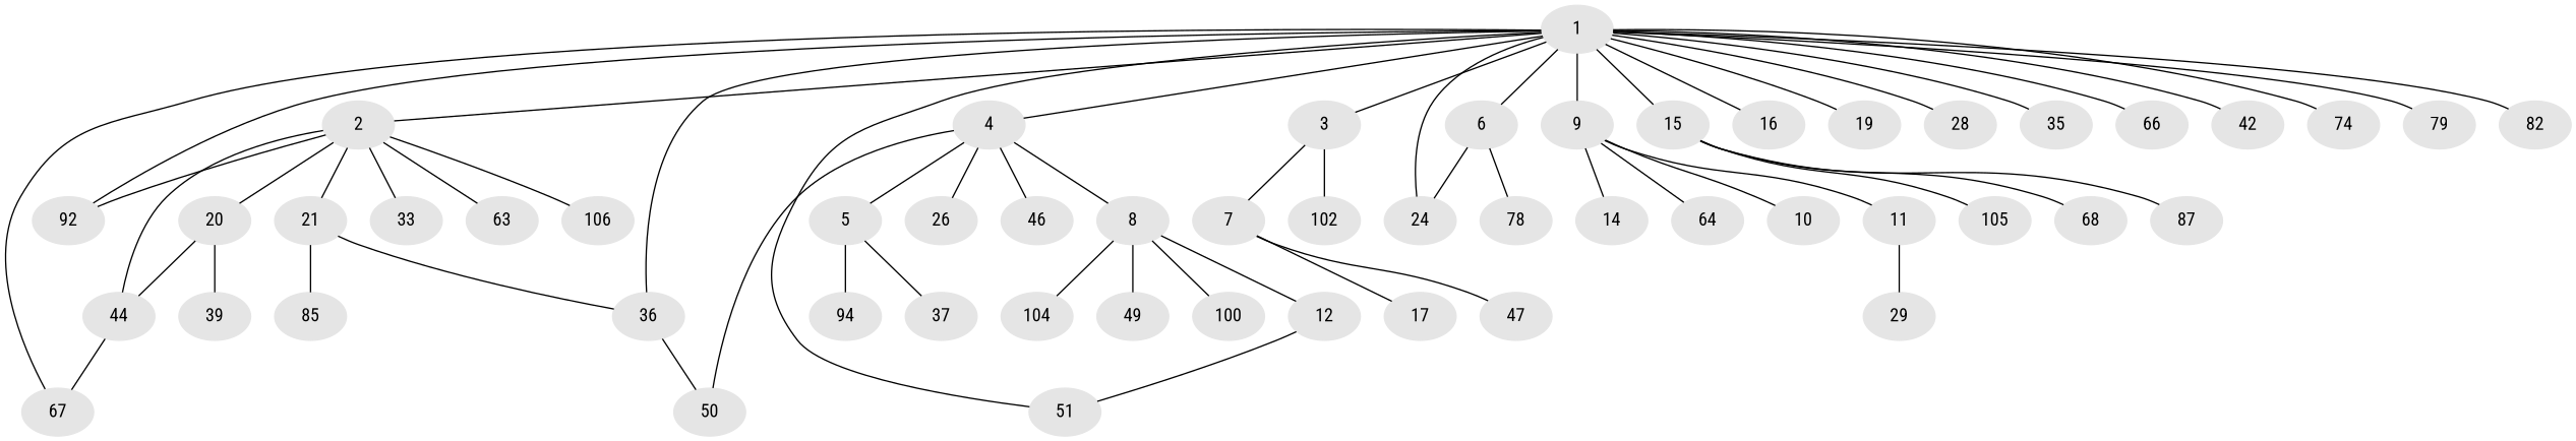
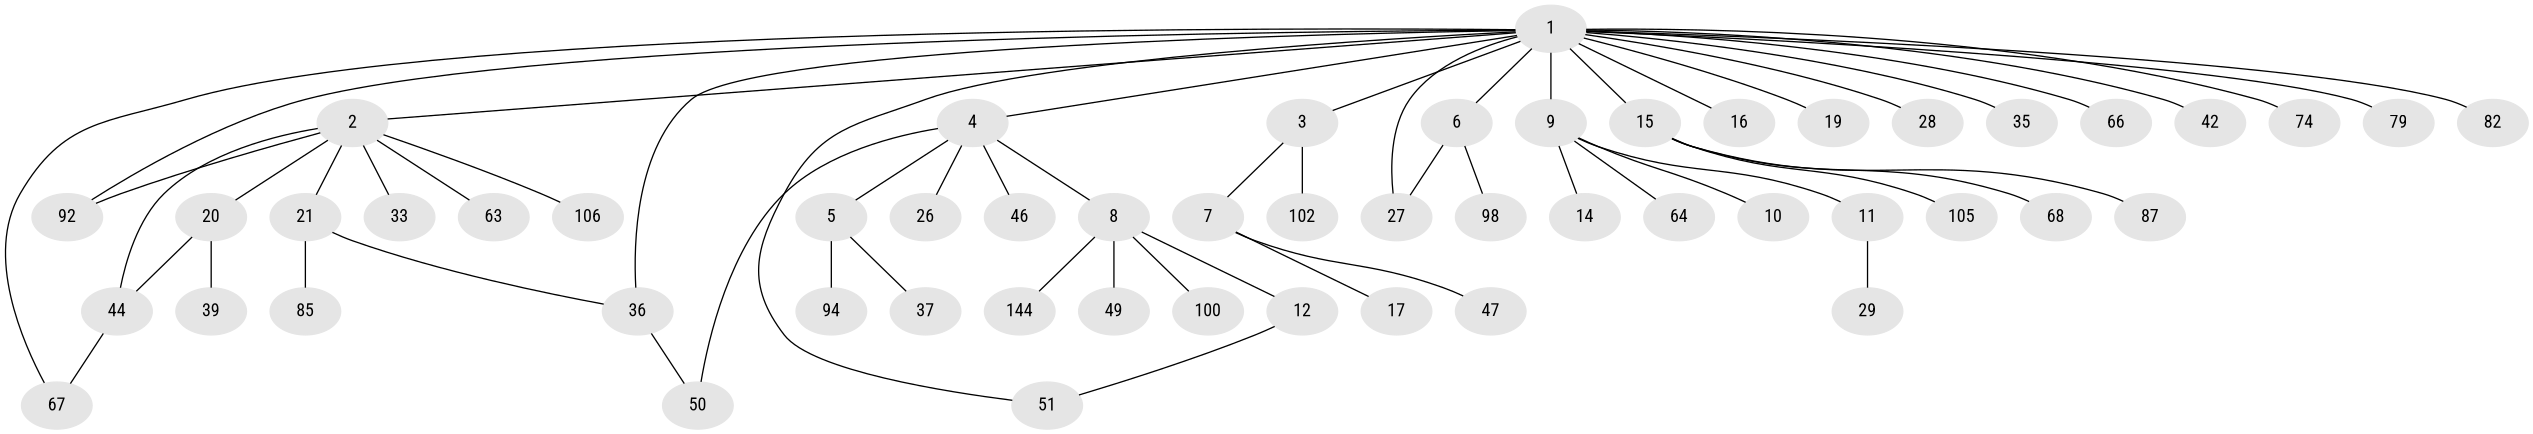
  graph {
    fontname="Roboto Condensed"
    node [color=gray90 fontname="Roboto Condensed" style=filled]
    edge [fontname="Roboto Condensed"]
    1
    2
    3 [super="+43"]
    4 [super="+27+22"]
    6
    9 [super="+34+41+61+77+78+71+30"]
    15 [super="+23+18+40"]
    16
    19
-   24 [super="+65"]
+   24 [super="+65" label=27]
    28
    35 [super="+48"]
    36 [super="+52+89"]
    51
    66
    67
    n17 [label=42]
    74
    79 [super="+107"]
    82
    92 [super="+103"]
    20
    21 [super="+31+32+62+58+84+80+96+70+95"]
    33
    44 [super="+45"]
    63
    106
    7 [super="+57+59"]
    102
    5
    8 [super="+25"]
    26
    46
    50 [super="+60+86"]
-   98 [label=78]
+   98
    10
    11 [super="+13+55+69"]
    14
    64
    n40 [label=68]
    87
    105
    39 [super="+99"]
    85
    17 [super="+42"]
    47
    37
    94
    12 [super="+81"]
    49
    100
-   104
+   104 [label=144]
    29
    1 -- 2
    1 -- 3
    1 -- 4
    1 -- 6
    1 -- 9 [weight=2]
    1 -- 15
    1 -- 16
    1 -- 19
    1 -- 24
    1 -- 28
    1 -- 35
    1 -- 36 [weight=2]
    1 -- 51
    1 -- 66
    1 -- 67
    1 -- n17
    1 -- 74
    1 -- 79
    1 -- 82
    1 -- 92
    2 -- 92
    2 -- 20
    2 -- 21
    2 -- 33
    2 -- 44
    2 -- 63
    2 -- 106
    3 -- 7
    3 -- 102
    4 -- 5
    4 -- 8
    4 -- 26
    4 -- 46
    4 -- 50
    6 -- 24
    6 -- 98
    9 -- 10
    9 -- 11
    9 -- 14
    9 -- 64
    15 -- n40
    15 -- 87
    15 -- 105
    36 -- 50
    20 -- 44
    20 -- 39
    21 -- 36
    21 -- 85
    44 -- 67
    7 -- 17
    7 -- 47
    5 -- 37
    5 -- 94
    8 -- 12
    8 -- 49
    8 -- 100
    8 -- 104
    11 -- 29
    12 -- 51
  }
